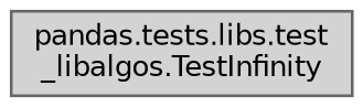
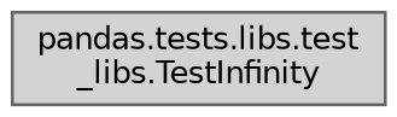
  digraph {
    rankdir=TB
-   n1 [color=grey40 fillcolor=lightgrey fontname=Helvetica fontsize=10 height=0.2 label="pandas.tests.libs.test\l_libalgos.TestInfinity" shape=box style=filled width=0.4]
+   n1 [color=grey40 fillcolor=lightgrey fontname=Helvetica fontsize=10 height=0.2 label="pandas.tests.libs.test\l_libs.TestInfinity" shape=box style=filled width=0.4]
  }
